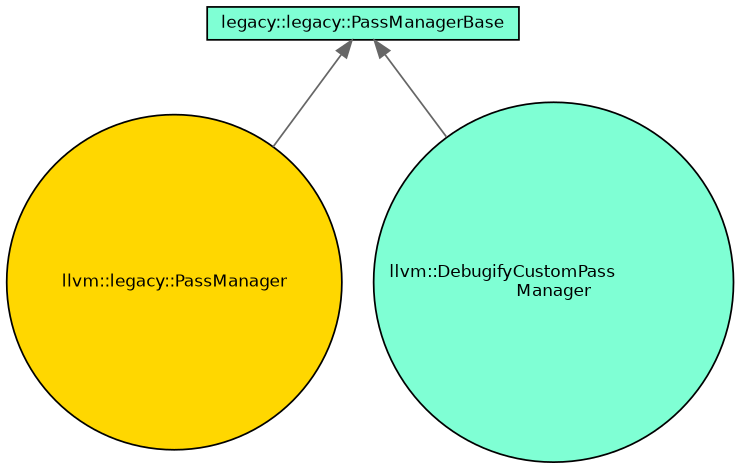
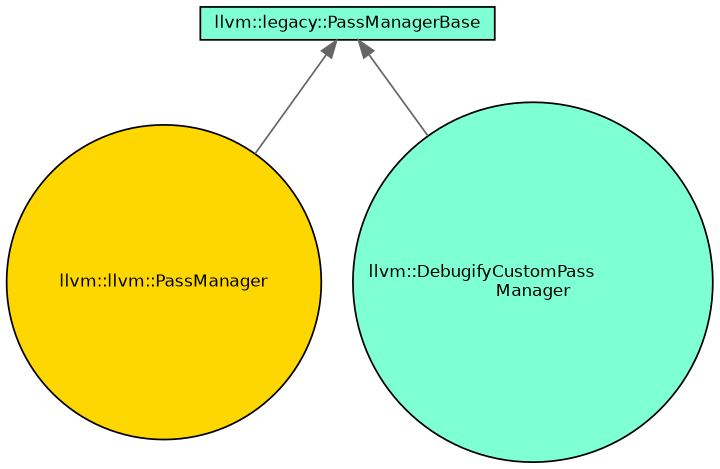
  digraph {
    node [color=black fillcolor=aquamarine fontname=Helvetica fontsize=10 shape=circle style=filled]
    edge [color=gray40 dir=back fontname=Helvetica fontsize=10 labelfontname=Helvetica labelfontsize=10 style=solid]
-   n1 [fillcolor=gold fontcolor=black height=0.2 label="llvm::legacy::PassManager" width=0.4]
+   n1 [fillcolor=gold fontcolor=black height=0.2 label="llvm::llvm::PassManager" width=0.4]
    n2 [height=0.2 label="llvm::DebugifyCustomPass\lManager" width=0.4]
-   n3 [height=0.2 label="legacy::legacy::PassManagerBase" shape=box width=0.4]
+   n3 [height=0.2 label="llvm::legacy::PassManagerBase" shape=box width=0.4]
    n3 -> n1
    n3 -> n2
  }
